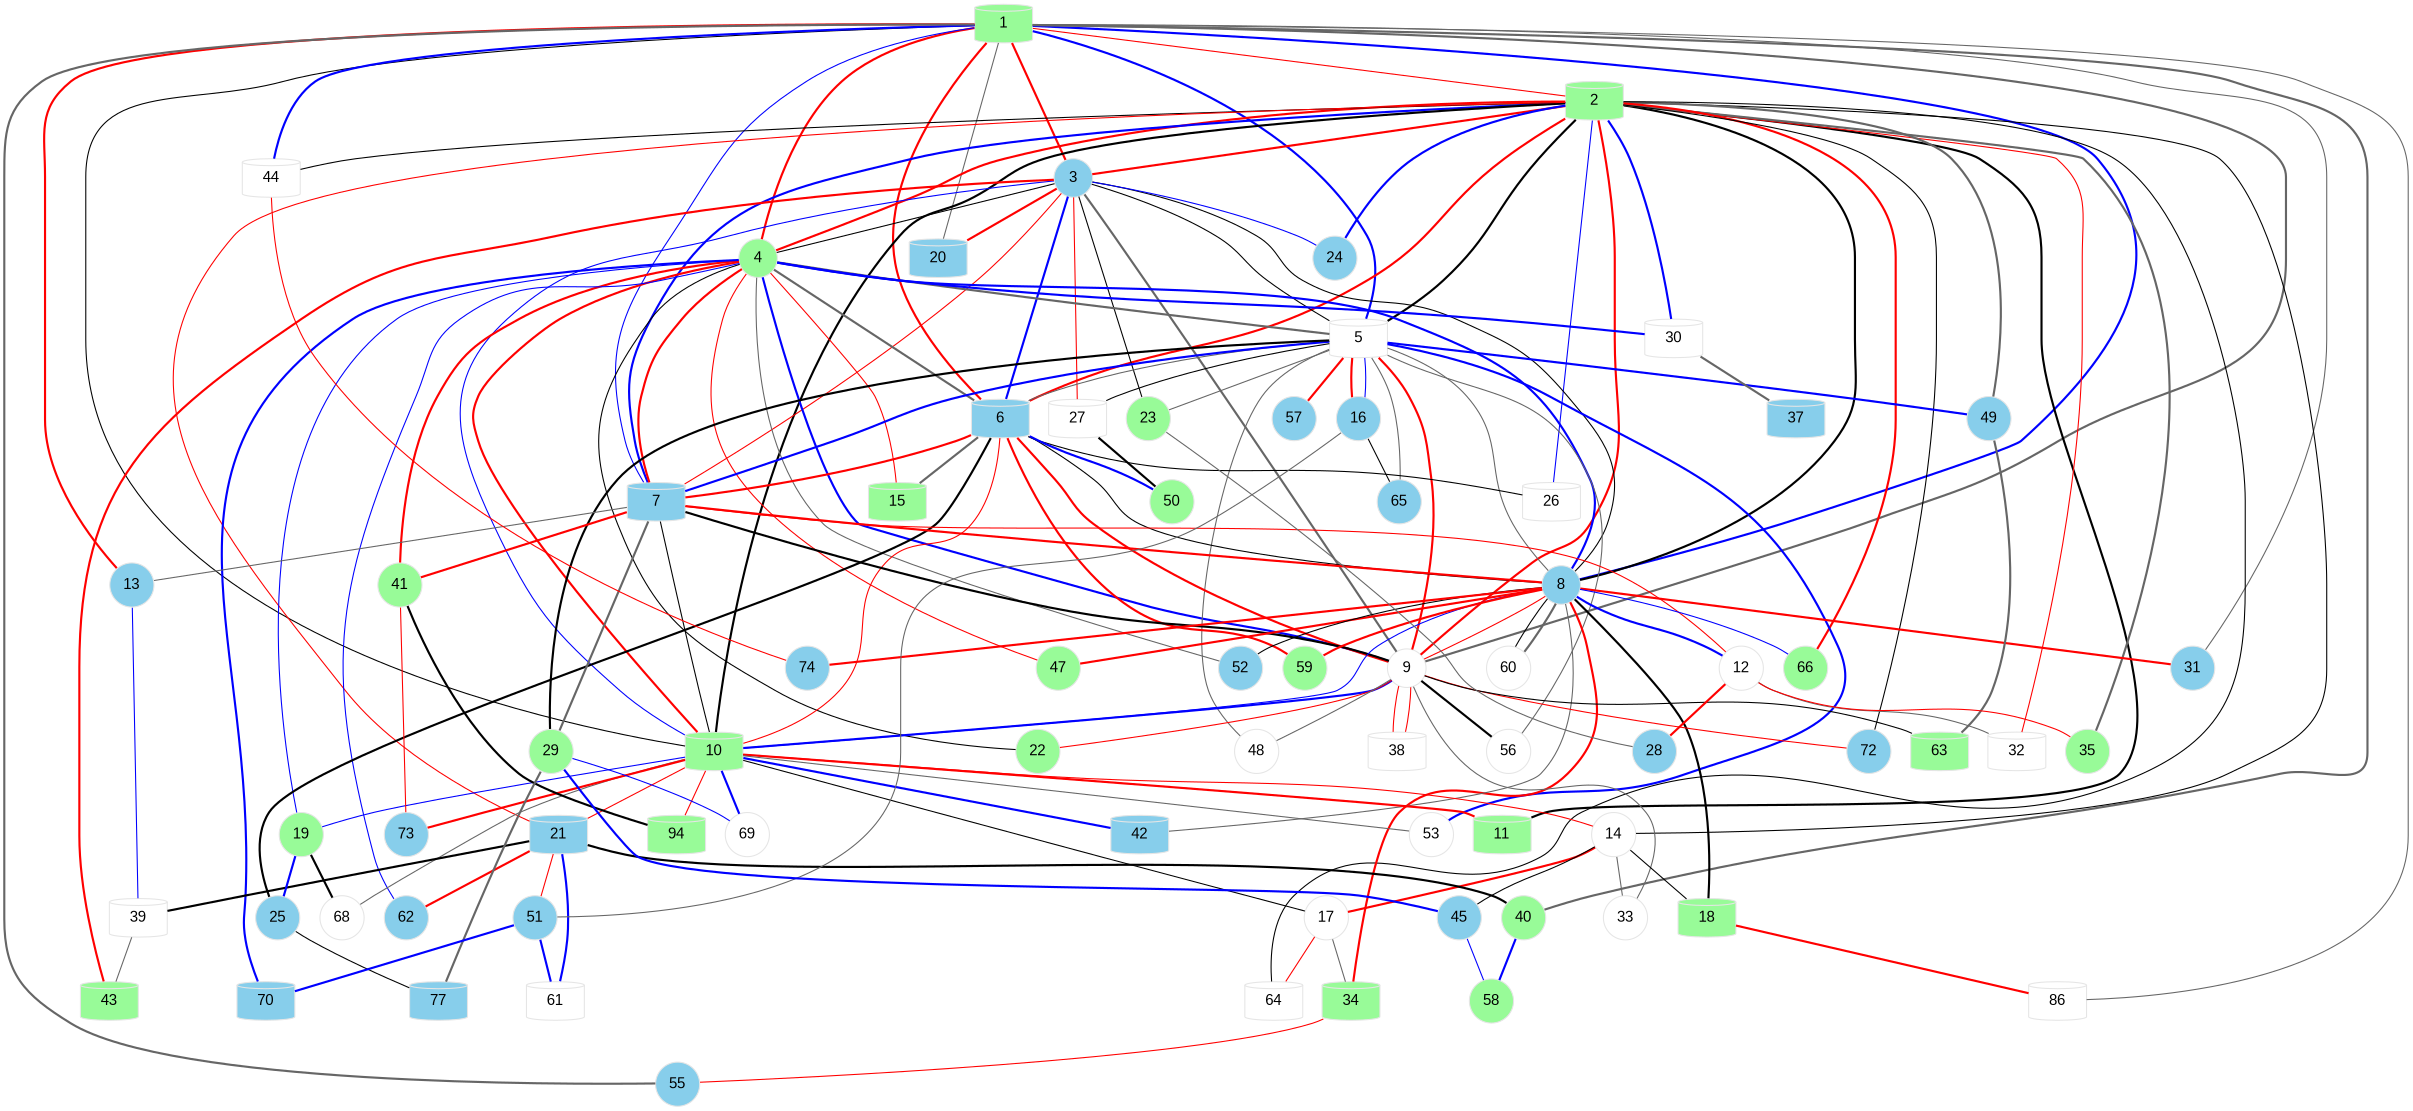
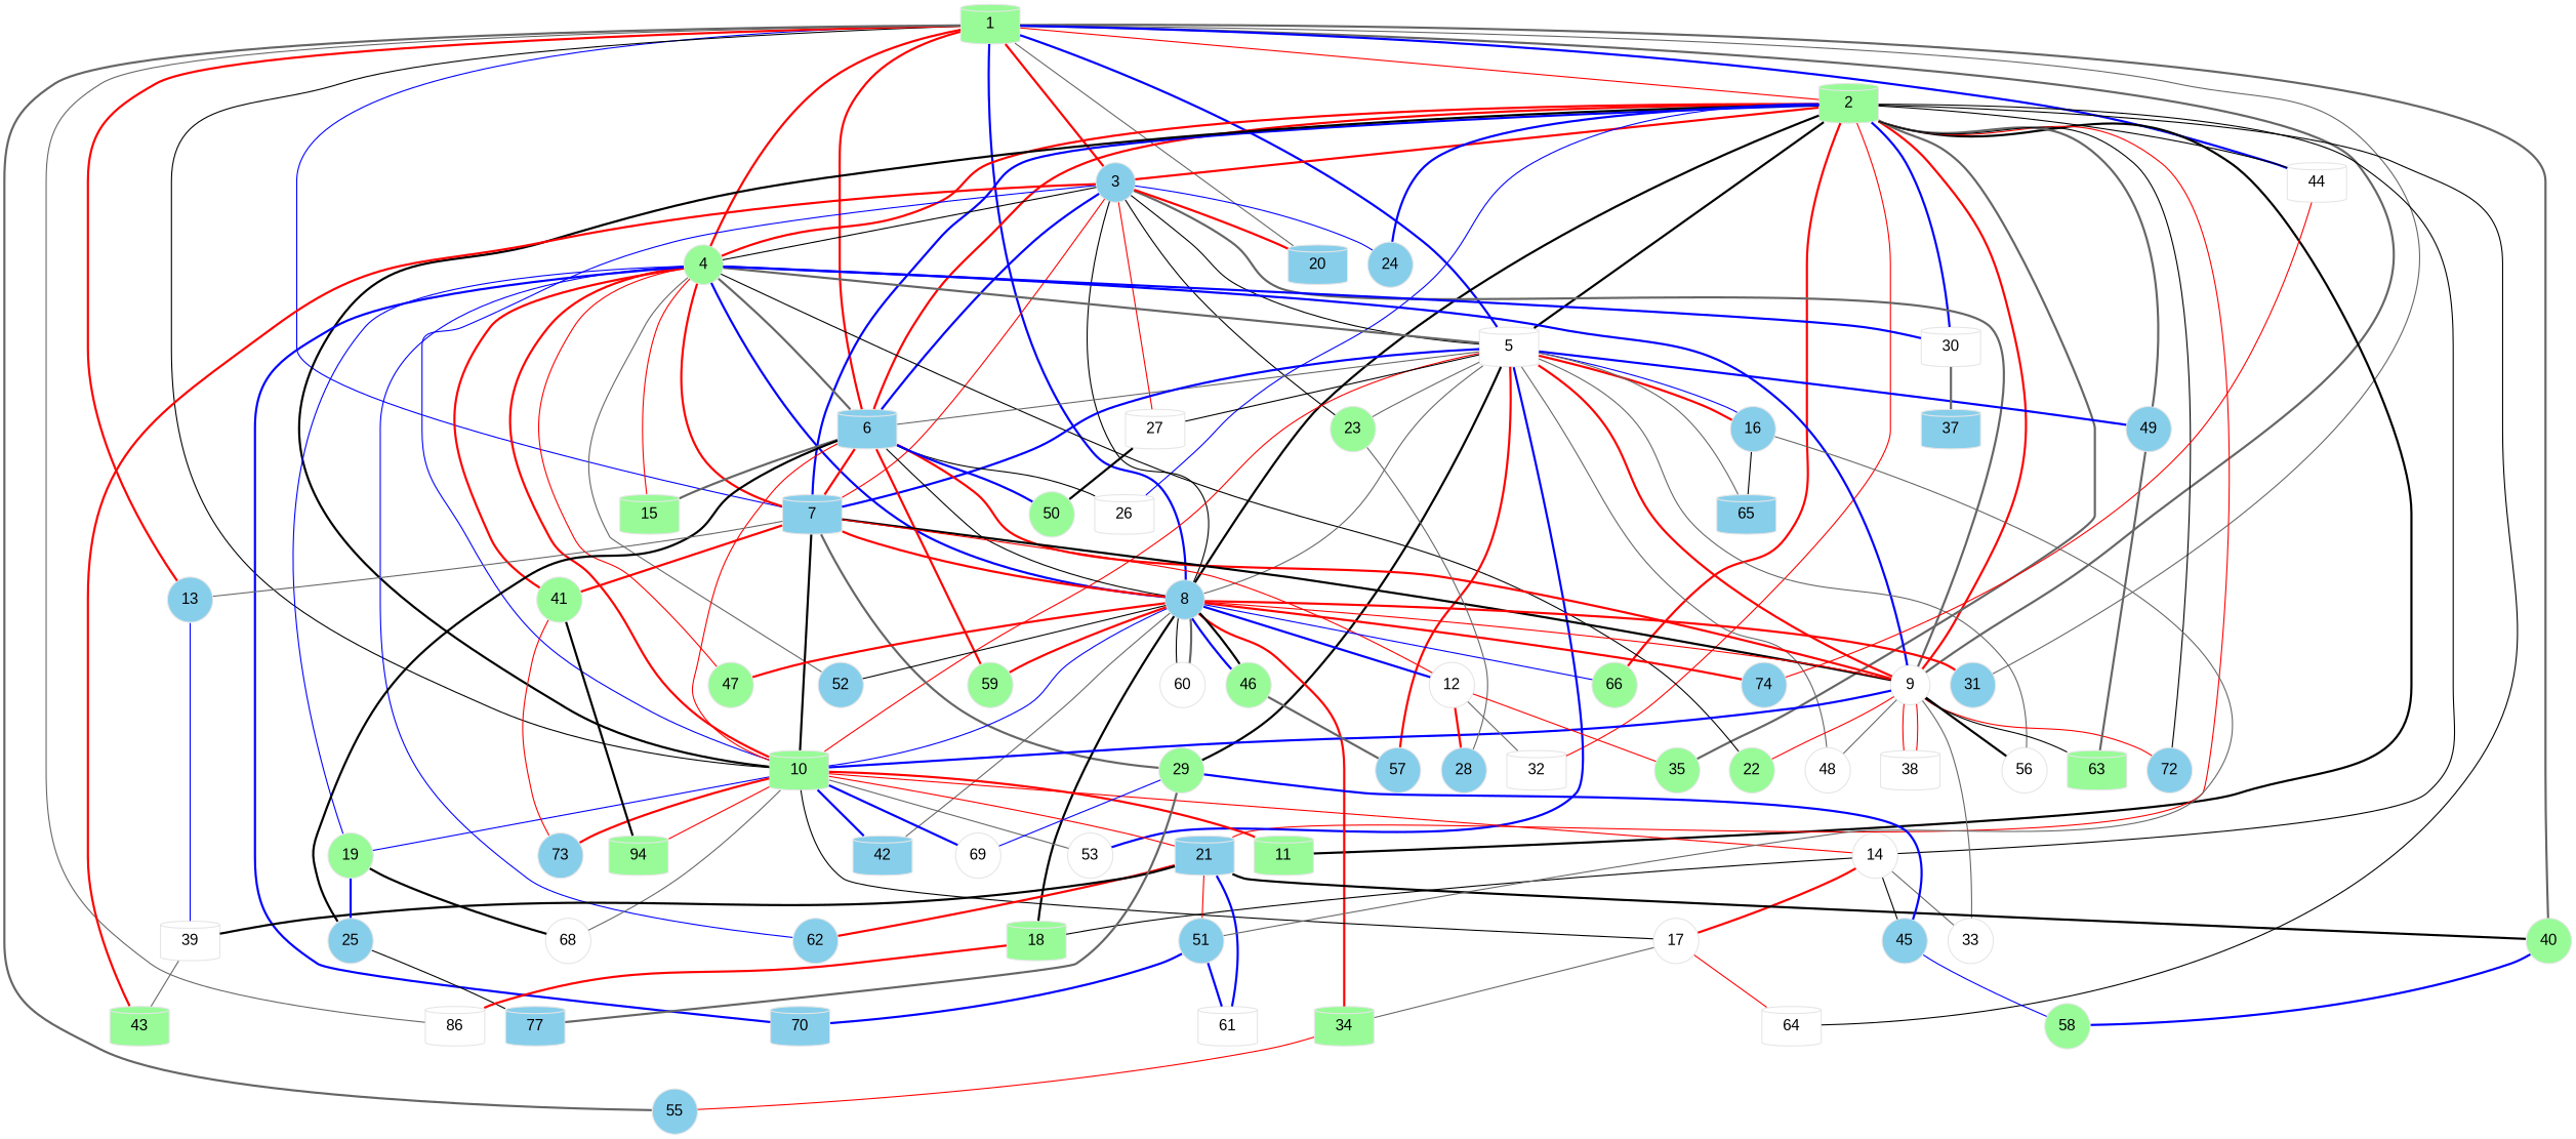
  graph {
    fontname="Liberation Sans"
    node [color=gray90 fillcolor=skyblue fontname="Liberation Sans" shape=circle style=filled]
    edge [color=red fontname="Liberation Sans" style=bold]
    1 [fillcolor=palegreen shape=cylinder]
    2 [fillcolor=palegreen shape=cylinder]
    3
    4 [fillcolor=palegreen]
    5 [fillcolor=white shape=cylinder]
    6 [shape=cylinder]
    7 [shape=cylinder]
    8
    9 [fillcolor=white]
    10 [fillcolor=palegreen shape=cylinder]
    13
    20 [shape=cylinder]
    31
    n14 [fillcolor=white label=86 shape=cylinder]
    40 [fillcolor=palegreen]
    44 [fillcolor=white shape=cylinder]
    55
    11 [fillcolor=palegreen shape=cylinder]
    14 [fillcolor=white]
    21 [shape=cylinder]
    24
    26 [fillcolor=white shape=cylinder]
    30 [fillcolor=white shape=cylinder]
    32 [fillcolor=white shape=cylinder]
    35 [fillcolor=palegreen]
    49
    64 [fillcolor=white shape=cylinder]
    66 [fillcolor=palegreen]
    72
    23 [fillcolor=palegreen]
    27 [fillcolor=white shape=cylinder]
    43 [fillcolor=palegreen shape=cylinder]
    15 [fillcolor=palegreen shape=cylinder]
    19 [fillcolor=palegreen]
    22 [fillcolor=palegreen]
    41 [fillcolor=palegreen]
    47 [fillcolor=palegreen]
    52
    62
    70 [shape=cylinder]
    16
    29 [fillcolor=palegreen]
    48 [fillcolor=white]
    53 [fillcolor=white]
    56 [fillcolor=white]
    57
-   65
+   65 [shape=cylinder]
    25
    50 [fillcolor=palegreen]
    59 [fillcolor=palegreen]
    12 [fillcolor=white]
    18 [fillcolor=palegreen shape=cylinder]
    34 [fillcolor=palegreen shape=cylinder]
    42 [shape=cylinder]
+   46 [fillcolor=palegreen]
    60 [fillcolor=white]
    n57 [label=74]
    33 [fillcolor=white]
    38 [fillcolor=white shape=cylinder]
    63 [fillcolor=palegreen shape=cylinder]
    17 [fillcolor=white]
    n62 [fillcolor=palegreen label=94 shape=cylinder]
    68 [fillcolor=white]
    69 [fillcolor=white]
    73
    39 [fillcolor=white shape=cylinder]
    58 [fillcolor=palegreen]
    45
    51
    61 [fillcolor=white shape=cylinder]
    37 [shape=cylinder]
    28
    n73 [label=77 shape=cylinder]
    1 -- 2 [style=solid]
    1 -- 3
    1 -- 4
    1 -- 5 [color=blue]
    1 -- 6
    1 -- 7 [color=blue style=solid]
    1 -- 8 [color=blue]
    1 -- 9 [color=gray40]
    1 -- 10 [color=black style=solid]
    1 -- 13
    1 -- 20 [color=gray40 style=solid]
    1 -- 31 [color=gray40 style=solid]
    1 -- n14 [color=gray40 style=solid]
    1 -- 40 [color=gray40]
    1 -- 44 [color=blue]
    1 -- 55 [color=gray40]
    2 -- 3
    2 -- 4
    2 -- 5 [color=black]
    2 -- 6
    2 -- 7 [color=blue]
    2 -- 8 [color=black]
    2 -- 9
    2 -- 10 [color=black]
    2 -- 44 [color=black style=solid]
    2 -- 11 [color=black]
    2 -- 14 [color=black style=solid]
    2 -- 21 [style=solid]
    2 -- 24 [color=blue]
    2 -- 26 [color=blue style=solid]
    2 -- 30 [color=blue]
    2 -- 32 [style=solid]
    2 -- 35 [color=gray40]
    2 -- 49 [color=gray40]
    2 -- 64 [color=black style=solid]
    2 -- 66
    2 -- 72 [color=black style=solid]
    3 -- 4 [color=black style=solid]
    3 -- 5 [color=black style=solid]
    3 -- 6 [color=blue]
    3 -- 7 [style=solid]
    3 -- 8 [color=black style=solid]
    3 -- 9 [color=gray40]
    3 -- 10 [color=blue style=solid]
    3 -- 20
    3 -- 24 [color=blue style=solid]
    3 -- 23 [color=black style=solid]
    3 -- 27 [style=solid]
    3 -- 43
    4 -- 5 [color=gray40]
    4 -- 6 [color=gray40]
    4 -- 7
    4 -- 8 [color=blue]
    4 -- 9 [color=blue]
    4 -- 10
    4 -- 30 [color=blue]
    4 -- 15 [style=solid]
    4 -- 19 [color=blue style=solid]
    4 -- 22 [color=black style=solid]
    4 -- 41
    4 -- 47 [style=solid]
    4 -- 52 [color=gray40 style=solid]
    4 -- 62 [color=blue style=solid]
    4 -- 70 [color=blue]
    5 -- 6 [color=gray40 style=solid]
    5 -- 7 [color=blue]
    5 -- 8 [color=gray40 style=solid]
    5 -- 9
+   5 -- 10 [style=solid]
    5 -- 49 [color=blue]
    5 -- 23 [color=gray40 style=solid]
    5 -- 27 [color=black style=solid]
    5 -- 16
    5 -- 16 [color=blue style=solid]
    5 -- 29 [color=black]
    5 -- 48 [color=gray40 style=solid]
    5 -- 53 [color=blue]
    5 -- 56 [color=gray40 style=solid]
    5 -- 57
    5 -- 65 [color=gray40 style=solid]
    6 -- 7
    6 -- 8 [color=black style=solid]
    6 -- 9
    6 -- 10 [style=solid]
    6 -- 26 [color=black style=solid]
    6 -- 15 [color=gray40]
    6 -- 25 [color=black]
    6 -- 50 [color=blue]
    6 -- 59
    7 -- 8
    7 -- 9 [color=black]
-   7 -- 10 [color=black style=solid]
+   7 -- 10 [color=black]
    7 -- 13 [color=gray40 style=solid]
    7 -- 41
    7 -- 29 [color=gray40]
    7 -- 12 [style=solid]
    8 -- 9 [style=solid]
    8 -- 10 [color=blue style=solid]
    8 -- 31
    8 -- 66 [color=blue style=solid]
    8 -- 47
    8 -- 52 [color=black style=solid]
    8 -- 59
    8 -- 12 [color=blue]
    8 -- 18 [color=black]
    8 -- 34
    8 -- 42 [color=gray40 style=solid]
+   8 -- 46 [color=blue]
+   8 -- 46 [color=black]
    8 -- 60 [color=black style=solid]
    8 -- 60 [color=gray40]
    8 -- n57
    9 -- 10 [color=blue]
    9 -- 72 [style=solid]
    9 -- 22 [style=solid]
    9 -- 48 [color=gray40 style=solid]
    9 -- 56 [color=black]
    9 -- 33 [color=gray40 style=solid]
    9 -- 38 [style=solid]
    9 -- 38 [style=solid]
    9 -- 63 [color=black style=solid]
    10 -- 11
    10 -- 14 [style=solid]
    10 -- 21 [style=solid]
    10 -- 19 [color=blue style=solid]
    10 -- 53 [color=gray40 style=solid]
    10 -- 42 [color=blue]
    10 -- 17 [color=black style=solid]
    10 -- n62 [style=solid]
    10 -- 68 [color=gray40 style=solid]
    10 -- 69 [color=blue]
    10 -- 73
    13 -- 39 [color=blue style=solid]
    40 -- 58 [color=blue]
    44 -- n57 [style=solid]
    14 -- 18 [color=black style=solid]
    14 -- 33 [color=gray40 style=solid]
    14 -- 17
    14 -- 45 [color=black style=solid]
    21 -- 40 [color=black]
    21 -- 62
    21 -- 39 [color=black]
    21 -- 51 [style=solid]
    21 -- 61 [color=blue]
    30 -- 37 [color=gray40]
    49 -- 63 [color=gray40]
    23 -- 28 [color=gray40 style=solid]
    27 -- 50 [color=black]
    19 -- 25 [color=blue]
    19 -- 68 [color=black]
    41 -- n62 [color=black]
    41 -- 73 [style=solid]
    16 -- 65 [color=black style=solid]
    16 -- 51 [color=gray40 style=solid]
    29 -- 69 [color=blue style=solid]
    29 -- 45 [color=blue]
    29 -- n73 [color=gray40]
    25 -- n73 [color=black style=solid]
    12 -- 32 [color=gray40 style=solid]
    12 -- 35 [style=solid]
    12 -- 28
    18 -- n14
    34 -- 55 [style=solid]
+   46 -- 57 [color=gray40]
    17 -- 64 [style=solid]
    17 -- 34 [color=gray40 style=solid]
    39 -- 43 [color=gray40 style=solid]
    45 -- 58 [color=blue style=solid]
    51 -- 70 [color=blue]
    51 -- 61 [color=blue]
  }
